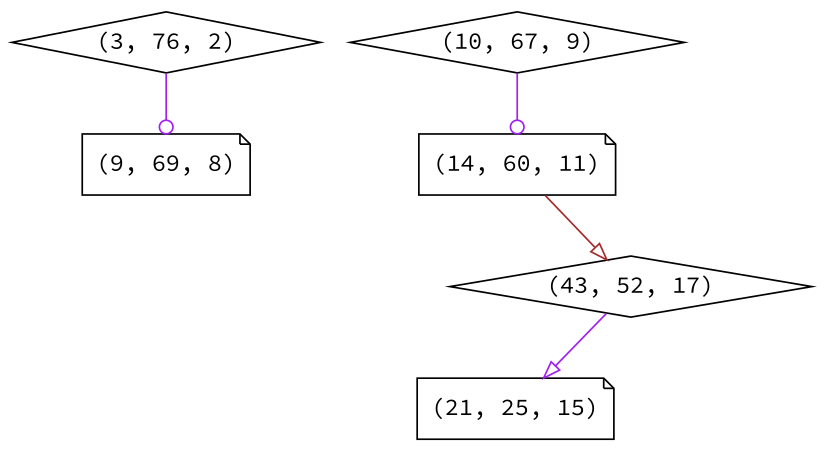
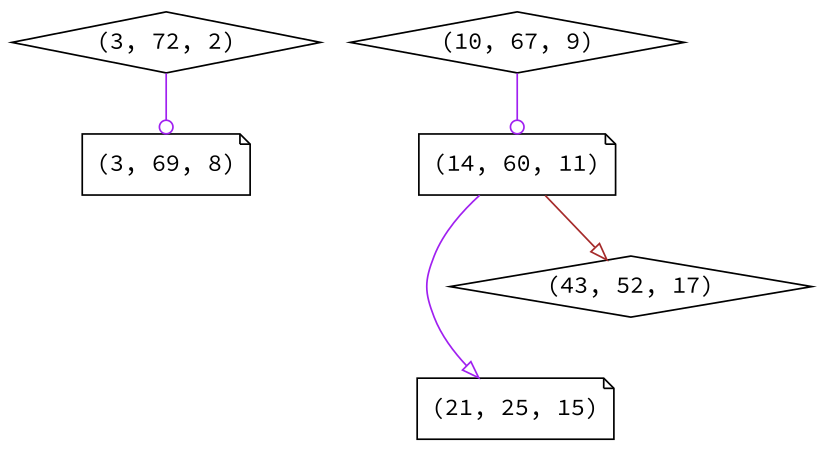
  digraph {
    fontname="Source Code Pro"
    node [fontname="Source Code Pro" shape=note]
    edge [arrowhead=odot color=purple fontname="Source Code Pro"]
-   "(9, 69, 8)"
-   "(3, 76, 2)" [shape=diamond]
+   "(9, 69, 8)" [label="(3, 69, 8)"]
+   "(3, 76, 2)" [shape=diamond label="(3, 72, 2)"]
    "(14, 60, 11)"
    "(10, 67, 9)" [shape=diamond]
    n5 [label="(21, 25, 15)"]
    "(43, 52, 17)" [shape=diamond]
    "(3, 76, 2)" -> "(9, 69, 8)"
-   "(43, 52, 17)" -> n5 [arrowhead=onormal]
+   "(14, 60, 11)" -> n5 [arrowhead=onormal]
    "(14, 60, 11)" -> "(43, 52, 17)" [arrowhead=onormal color=brown]
    "(10, 67, 9)" -> "(14, 60, 11)"
  }
